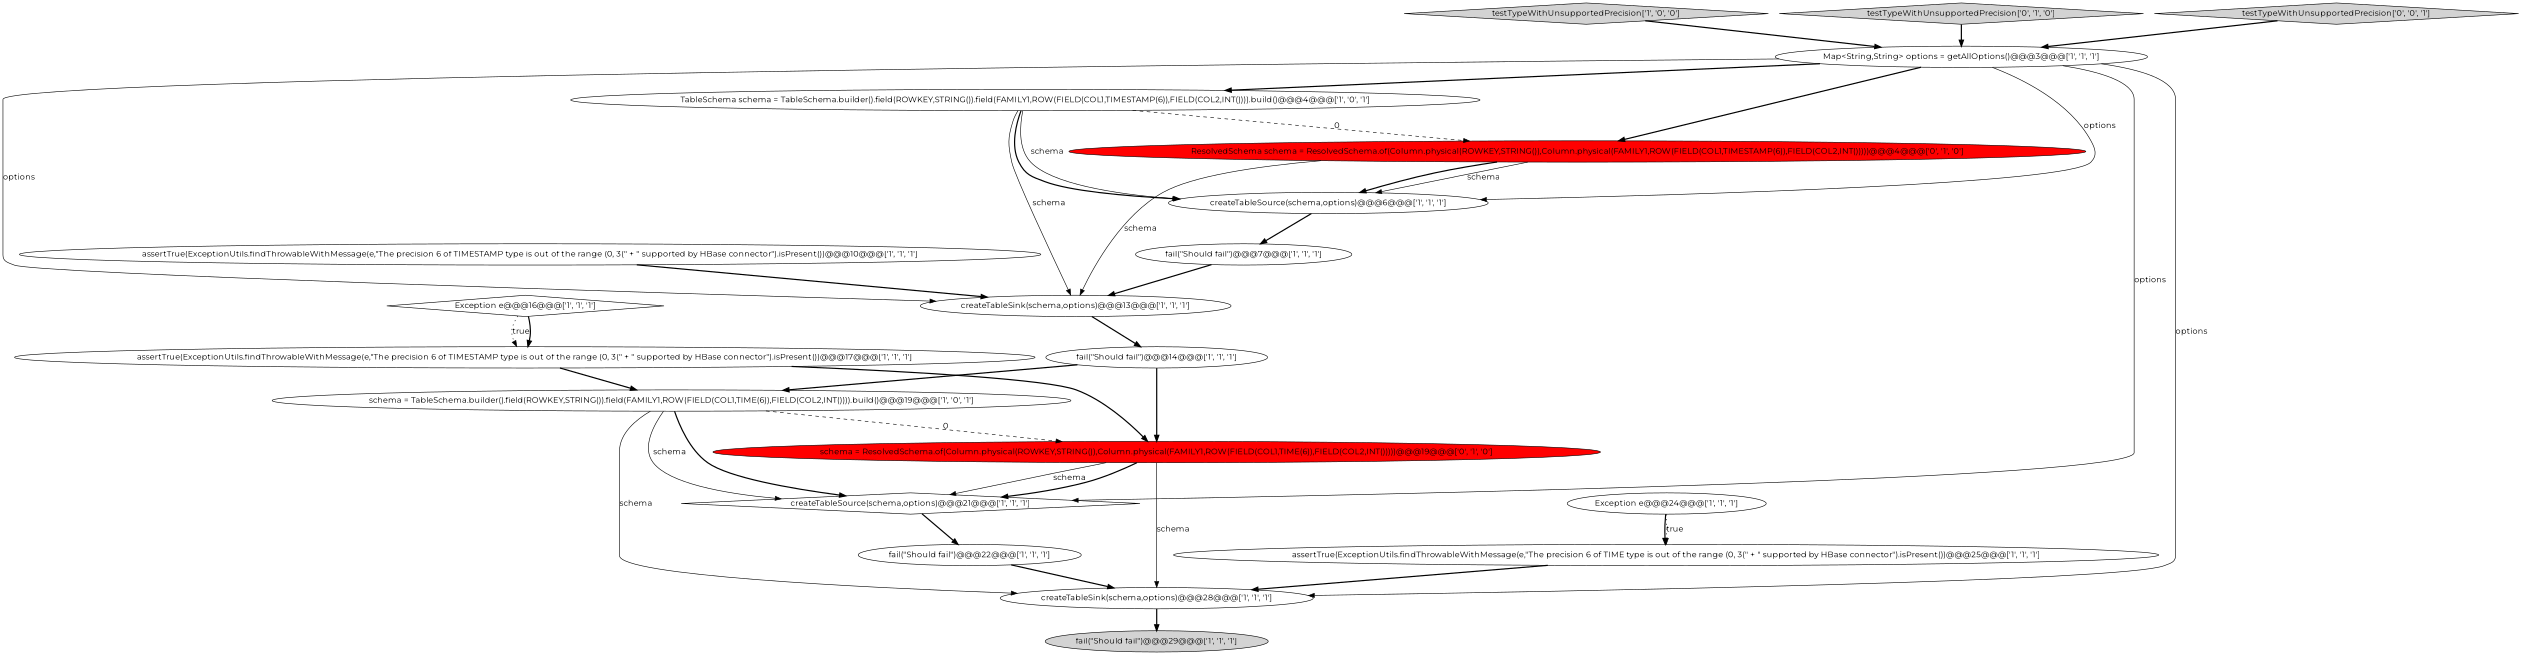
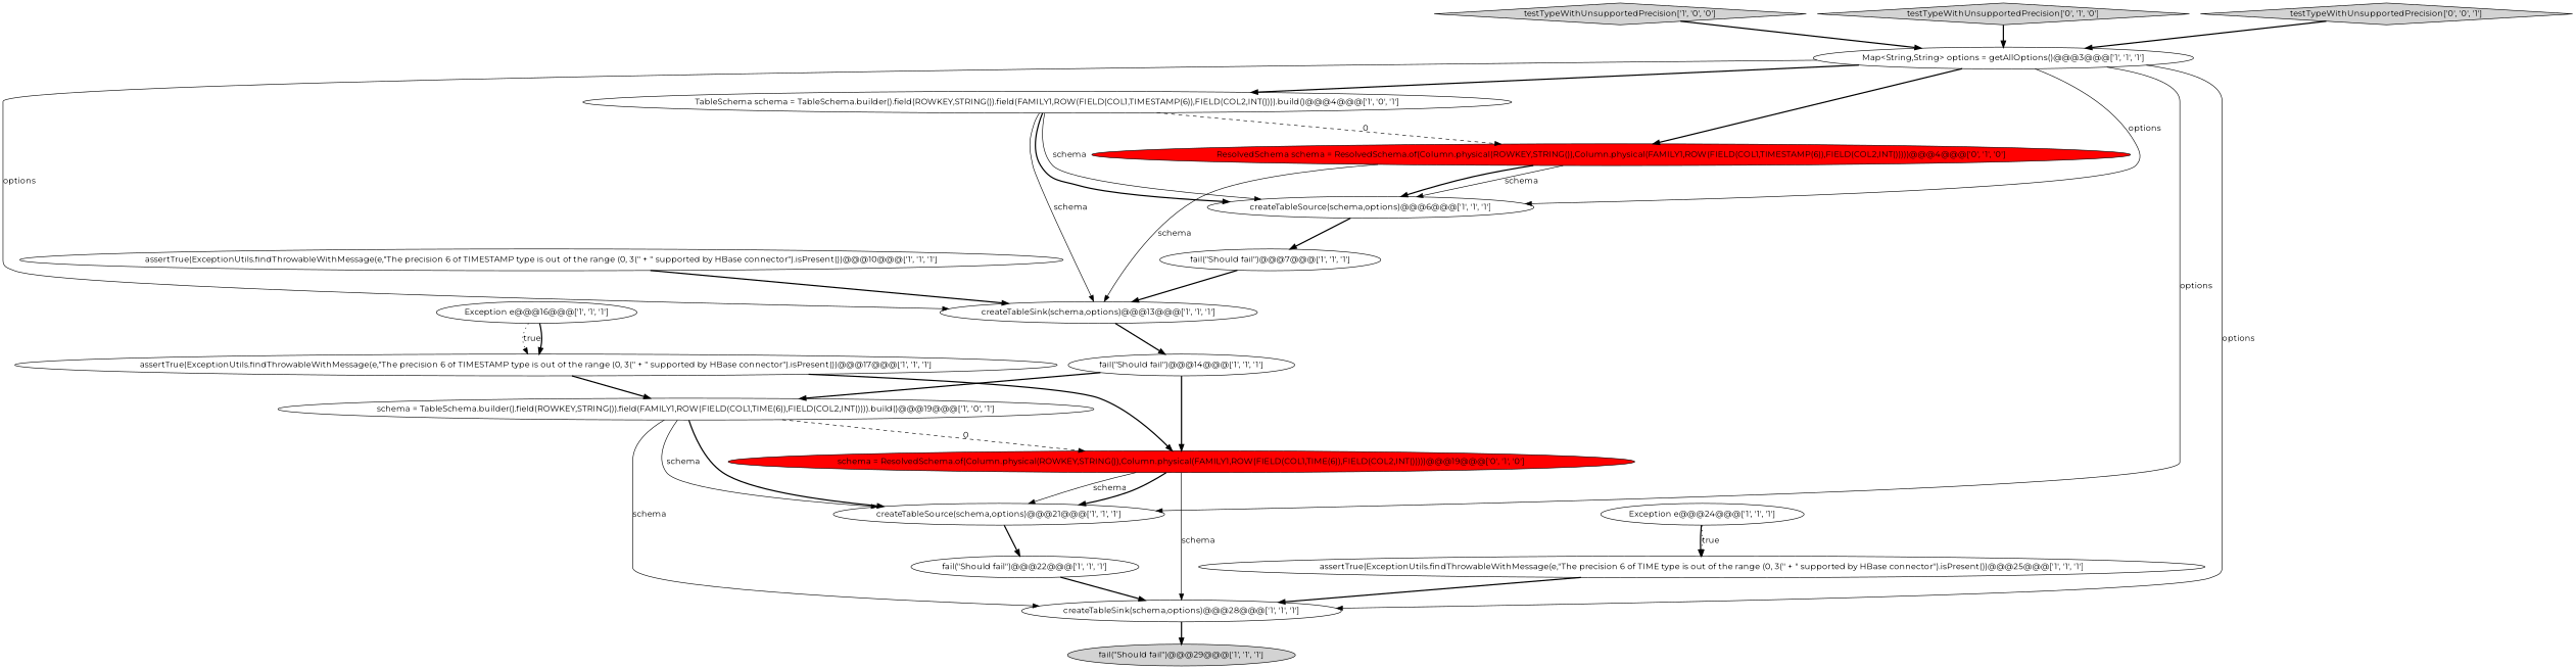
  digraph {
    fontname=Montserrat
    node [fillcolor=white fontname=Montserrat shape=ellipse style=filled]
    edge [fontname=Montserrat style=bold]
    n1 [fillcolor=red label="ResolvedSchema schema = ResolvedSchema.of(Column.physical(ROWKEY,STRING()),Column.physical(FAMILY1,ROW(FIELD(COL1,TIMESTAMP(6)),FIELD(COL2,INT()))))@@@4@@@['0', '1', '0']"]
    n2 [label="createTableSink(schema,options)@@@13@@@['1', '1', '1']"]
    n3 [label="createTableSource(schema,options)@@@6@@@['1', '1', '1']"]
    n4 [label="fail(\"Should fail\")@@@14@@@['1', '1', '1']"]
    n5 [label="fail(\"Should fail\")@@@7@@@['1', '1', '1']"]
    n6 [fillcolor=red label="schema = ResolvedSchema.of(Column.physical(ROWKEY,STRING()),Column.physical(FAMILY1,ROW(FIELD(COL1,TIME(6)),FIELD(COL2,INT()))))@@@19@@@['0', '1', '0']"]
    n7 [label="schema = TableSchema.builder().field(ROWKEY,STRING()).field(FAMILY1,ROW(FIELD(COL1,TIME(6)),FIELD(COL2,INT()))).build()@@@19@@@['1', '0', '1']"]
    n8 [label="createTableSink(schema,options)@@@28@@@['1', '1', '1']"]
-   n9 [label="createTableSource(schema,options)@@@21@@@['1', '1', '1']" shape=diamond]
+   n9 [label="createTableSource(schema,options)@@@21@@@['1', '1', '1']"]
    n10 [label="assertTrue(ExceptionUtils.findThrowableWithMessage(e,\"The precision 6 of TIMESTAMP type is out of the range (0, 3(\" + \" supported by HBase connector\").isPresent())@@@10@@@['1', '1', '1']"]
    n11 [fillcolor=lightgray label="fail(\"Should fail\")@@@29@@@['1', '1', '1']"]
    n12 [label="fail(\"Should fail\")@@@22@@@['1', '1', '1']"]
    n13 [label="Exception e@@@24@@@['1', '1', '1']"]
    n14 [label="assertTrue(ExceptionUtils.findThrowableWithMessage(e,\"The precision 6 of TIME type is out of the range (0, 3(\" + \" supported by HBase connector\").isPresent())@@@25@@@['1', '1', '1']"]
    n15 [fillcolor=lightgray label="testTypeWithUnsupportedPrecision['1', '0', '0']" shape=diamond]
    n16 [label="Map<String,String> options = getAllOptions()@@@3@@@['1', '1', '1']"]
    n17 [label="TableSchema schema = TableSchema.builder().field(ROWKEY,STRING()).field(FAMILY1,ROW(FIELD(COL1,TIMESTAMP(6)),FIELD(COL2,INT()))).build()@@@4@@@['1', '0', '1']"]
-   n18 [label="Exception e@@@16@@@['1', '1', '1']" shape=diamond]
+   n18 [label="Exception e@@@16@@@['1', '1', '1']"]
    n19 [label="assertTrue(ExceptionUtils.findThrowableWithMessage(e,\"The precision 6 of TIMESTAMP type is out of the range (0, 3(\" + \" supported by HBase connector\").isPresent())@@@17@@@['1', '1', '1']"]
    n20 [fillcolor=lightgray label="testTypeWithUnsupportedPrecision['0', '1', '0']" shape=diamond]
    n21 [fillcolor=lightgray label="testTypeWithUnsupportedPrecision['0', '0', '1']" shape=diamond]
    n1 -> n2 [label=schema style=solid]
    n1 -> n3 [label=schema style=solid]
    n1 -> n3
    n2 -> n4
    n3 -> n5
    n4 -> n6
    n4 -> n7
    n5 -> n2
    n6 -> n8 [label=schema style=solid]
    n6 -> n9 [label=schema style=solid]
    n6 -> n9
    n7 -> n6 [label=0 style=dashed]
    n7 -> n8 [label=schema style=solid]
    n7 -> n9
    n7 -> n9 [label=schema style=solid]
    n8 -> n11
    n9 -> n12
    n10 -> n2
    n12 -> n8
    n13 -> n14
    n13 -> n14 [label=true style=dotted]
    n14 -> n8
    n15 -> n16
    n16 -> n1
    n16 -> n2 [label=options style=solid]
    n16 -> n3 [label=options style=solid]
    n16 -> n8 [label=options style=solid]
    n16 -> n9 [label=options style=solid]
    n16 -> n17
    n17 -> n1 [label=0 style=dashed]
    n17 -> n2 [label=schema style=solid]
    n17 -> n3 [label=schema style=solid]
    n17 -> n3
    n18 -> n19 [label=true style=dotted]
    n18 -> n19
    n19 -> n6
    n19 -> n7
    n20 -> n16
    n21 -> n16
  }
